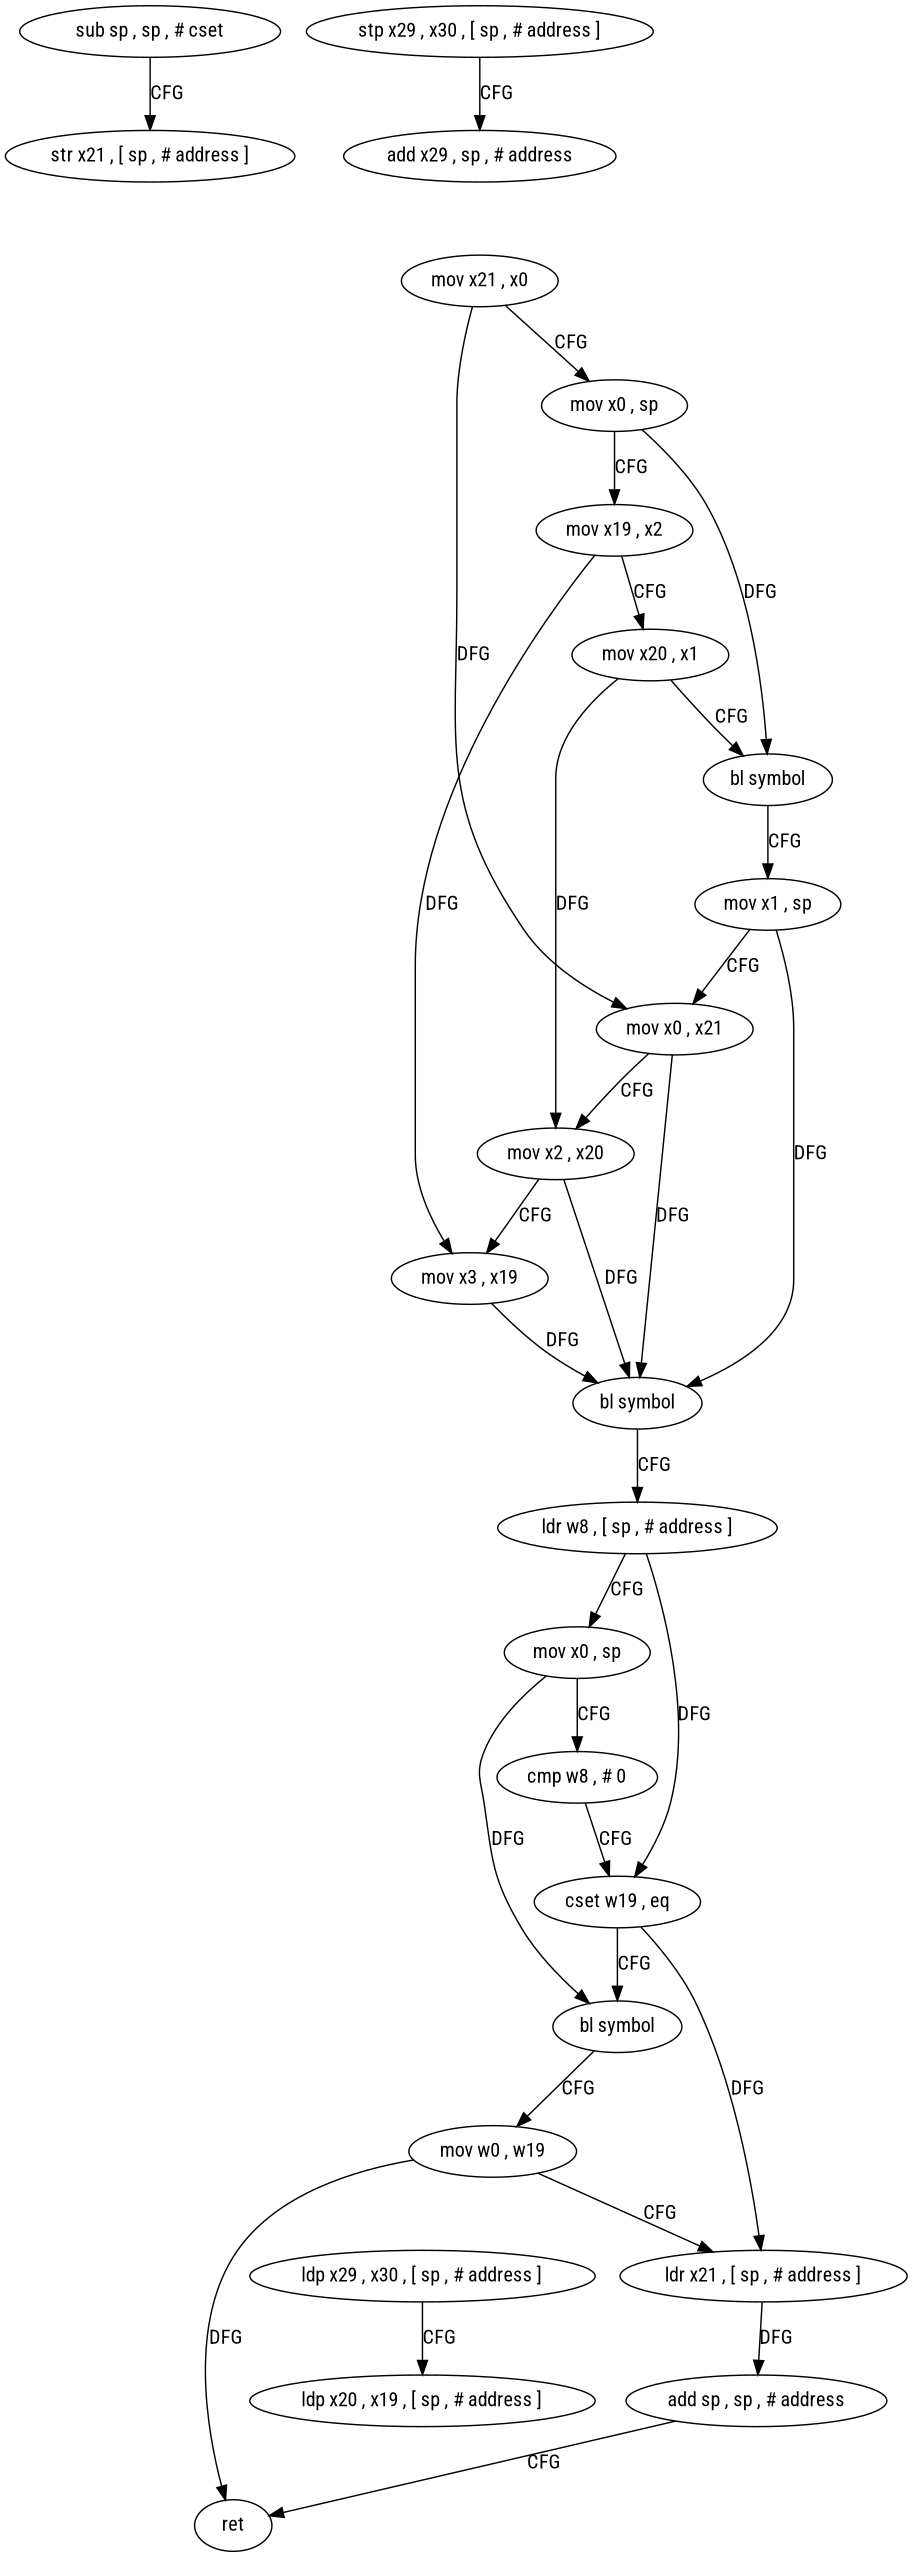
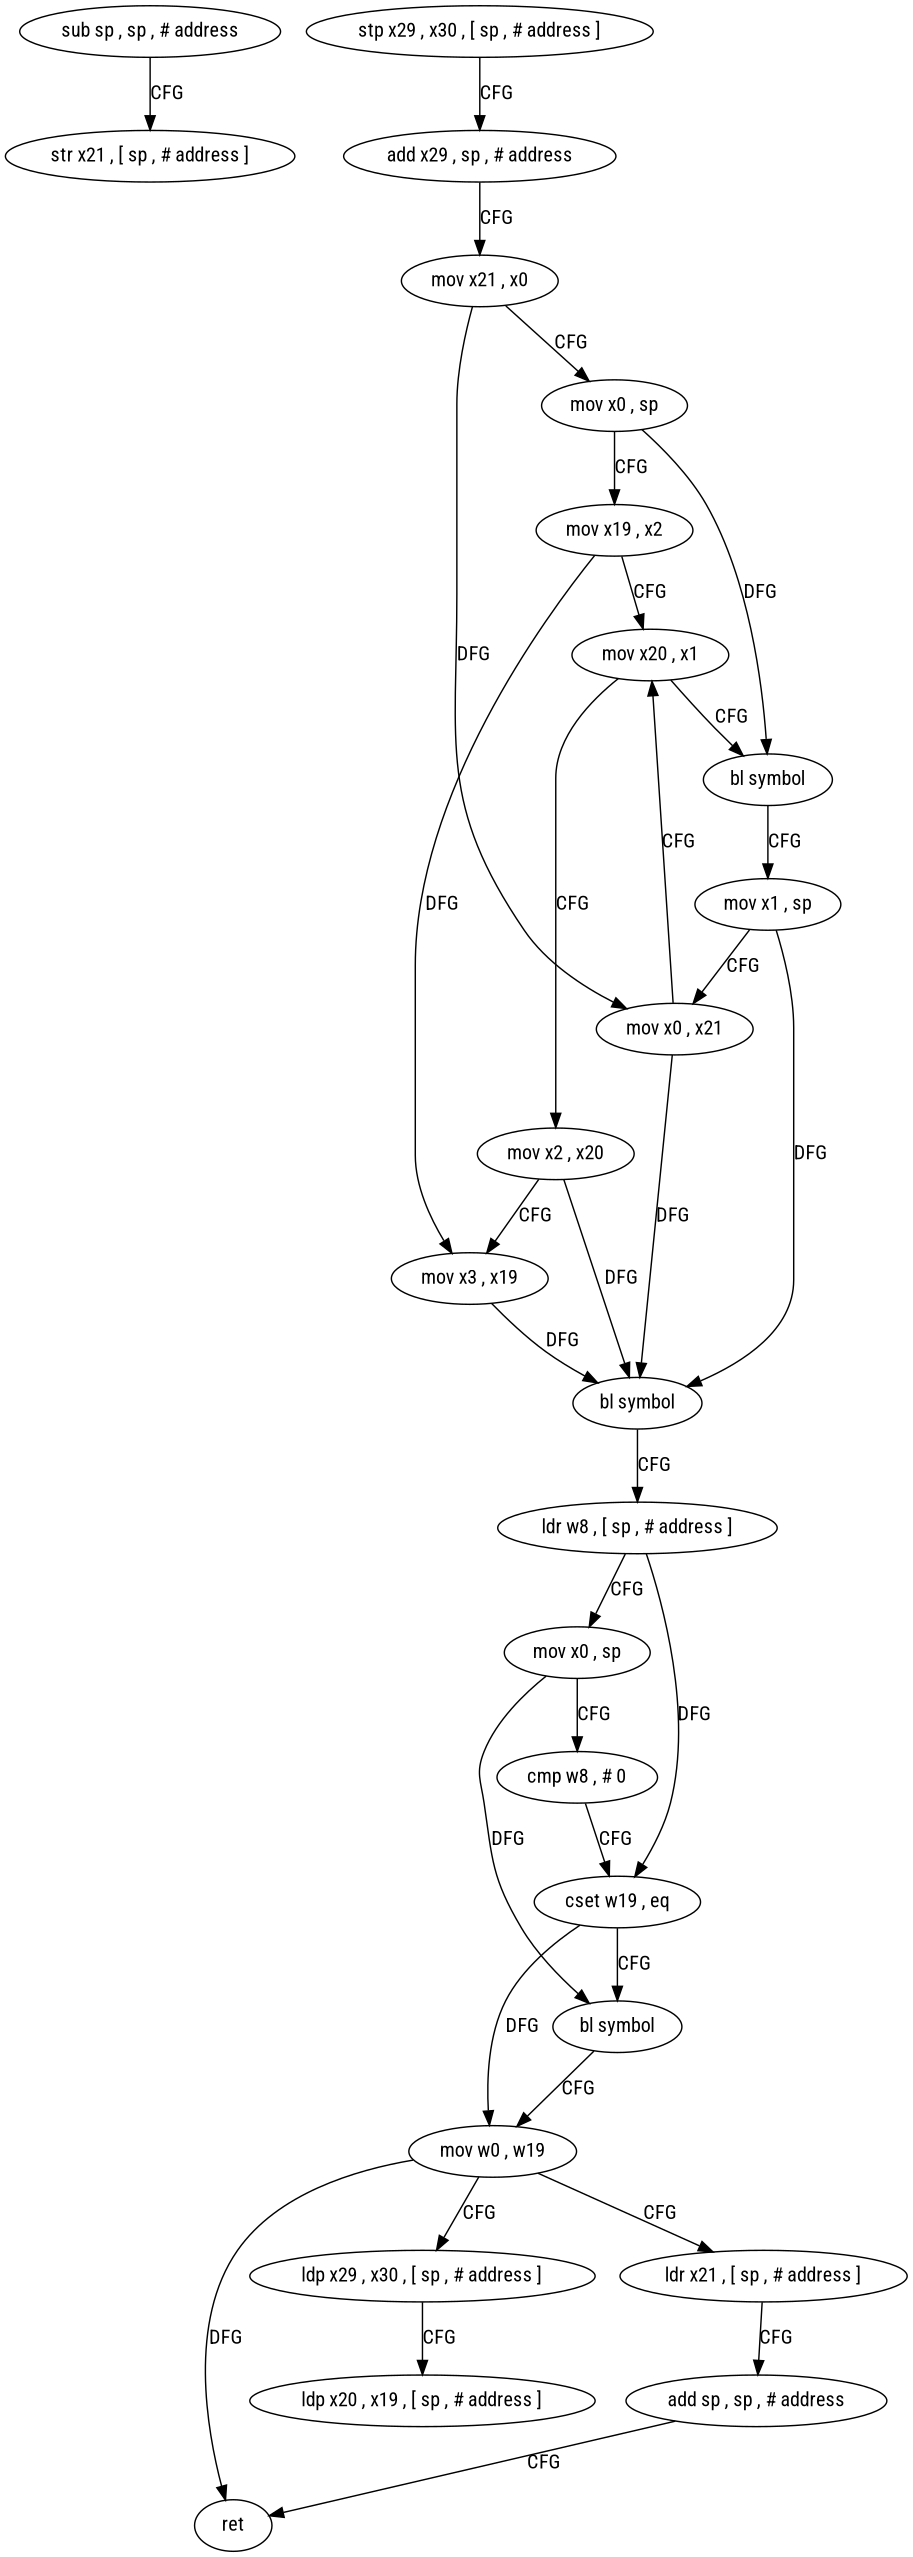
  digraph {
    fontname="Roboto Condensed"
    node [fontname="Roboto Condensed"]
    edge [fontname="Roboto Condensed"]
-   n1 [label="sub sp , sp , # cset"]
+   n1 [label="sub sp , sp , # address"]
    n2 [label="str x21 , [ sp , # address ]"]
    n3 [label="stp x29 , x30 , [ sp , # address ]"]
    n4 [label="add x29 , sp , # address"]
    n5 [label="mov x21 , x0"]
    n6 [label="mov x0 , sp"]
    n7 [label="mov x0 , x21"]
    n8 [label="mov x19 , x2"]
    n9 [label="bl symbol"]
    n10 [label="mov x2 , x20"]
    n11 [label="bl symbol"]
    n12 [label="mov x20 , x1"]
    n13 [label="mov x3 , x19"]
    n14 [label="mov x1 , sp"]
    n15 [label="ldr w8 , [ sp , # address ]"]
    n16 [label="mov x0 , sp"]
    n17 [label="cset w19 , eq"]
    n18 [label="cmp w8 , # 0"]
    n19 [label="bl symbol"]
    n20 [label="mov w0 , w19"]
    n21 [label="ldp x29 , x30 , [ sp , # address ]"]
    n22 [label=ret]
    n23 [label="ldr x21 , [ sp , # address ]"]
    n24 [label="ldp x20 , x19 , [ sp , # address ]"]
    n25 [label="add sp , sp , # address"]
    n1 -> n2 [label=CFG]
    n3 -> n4 [label=CFG]
+   n4 -> n5 [label=CFG]
    n5 -> n6 [label=CFG]
    n5 -> n7 [label=DFG]
    n6 -> n8 [label=CFG]
    n6 -> n9 [label=DFG]
-   n7 -> n10 [label=CFG]
+   n7 -> n12 [label=CFG]
    n7 -> n11 [label=DFG]
    n8 -> n12 [label=CFG]
    n8 -> n13 [label=DFG]
    n9 -> n14 [label=CFG]
    n10 -> n11 [label=DFG]
    n10 -> n13 [label=CFG]
    n11 -> n15 [label=CFG]
    n12 -> n9 [label=CFG]
-   n12 -> n10 [label=DFG]
+   n12 -> n10 [label=CFG]
    n13 -> n11 [label=DFG]
    n14 -> n7 [label=CFG]
    n14 -> n11 [label=DFG]
    n15 -> n16 [label=CFG]
    n15 -> n17 [label=DFG]
    n16 -> n18 [label=CFG]
    n16 -> n19 [label=DFG]
    n17 -> n19 [label=CFG]
-   n17 -> n23 [label=DFG]
+   n17 -> n20 [label=DFG]
    n18 -> n17 [label=CFG]
    n19 -> n20 [label=CFG]
+   n20 -> n21 [label=CFG]
    n20 -> n22 [label=DFG]
    n20 -> n23 [label=CFG]
    n21 -> n24 [label=CFG]
-   n23 -> n25 [label=DFG]
+   n23 -> n25 [label=CFG]
    n25 -> n22 [label=CFG]
  }
